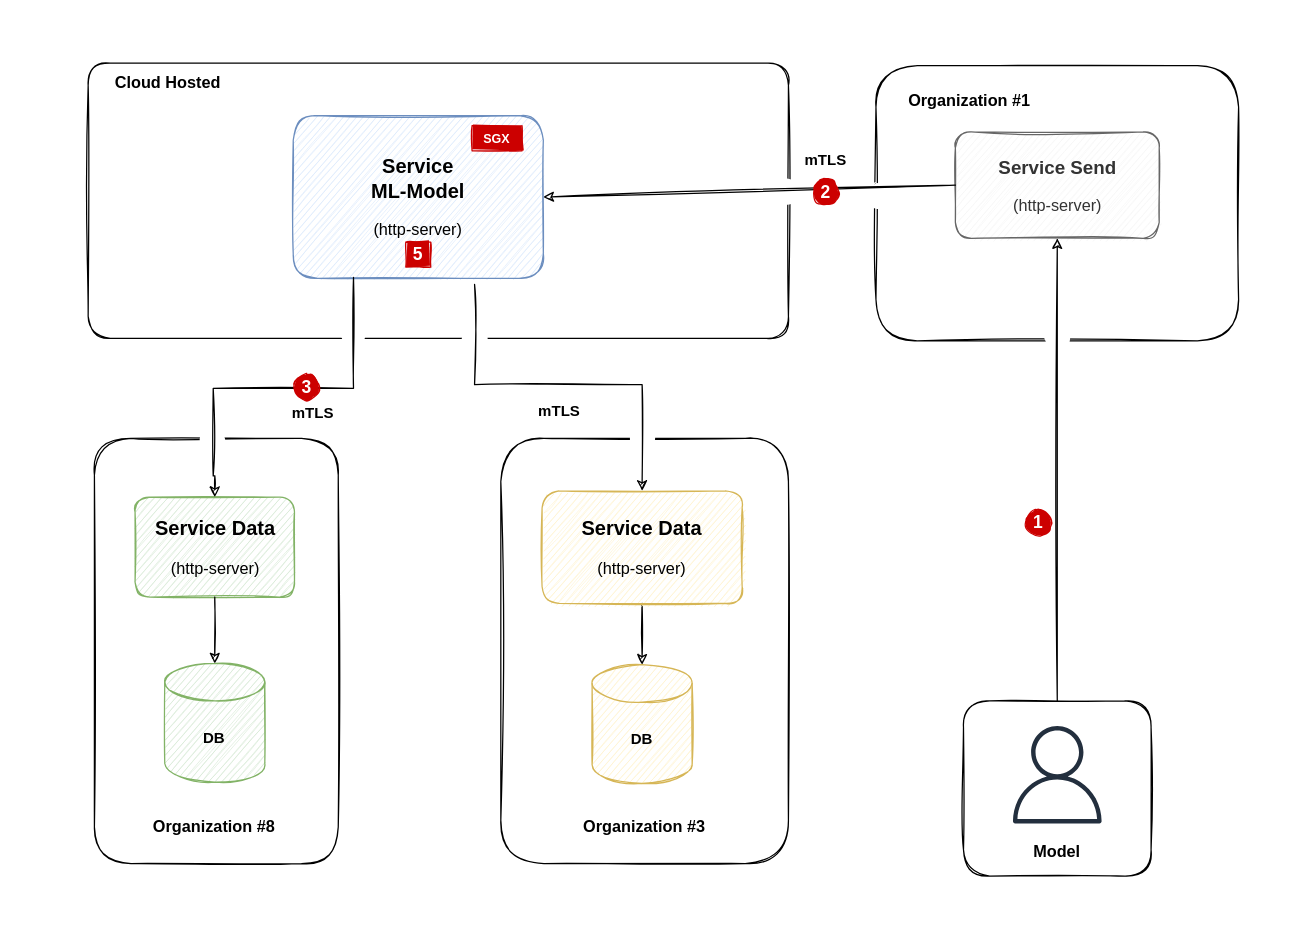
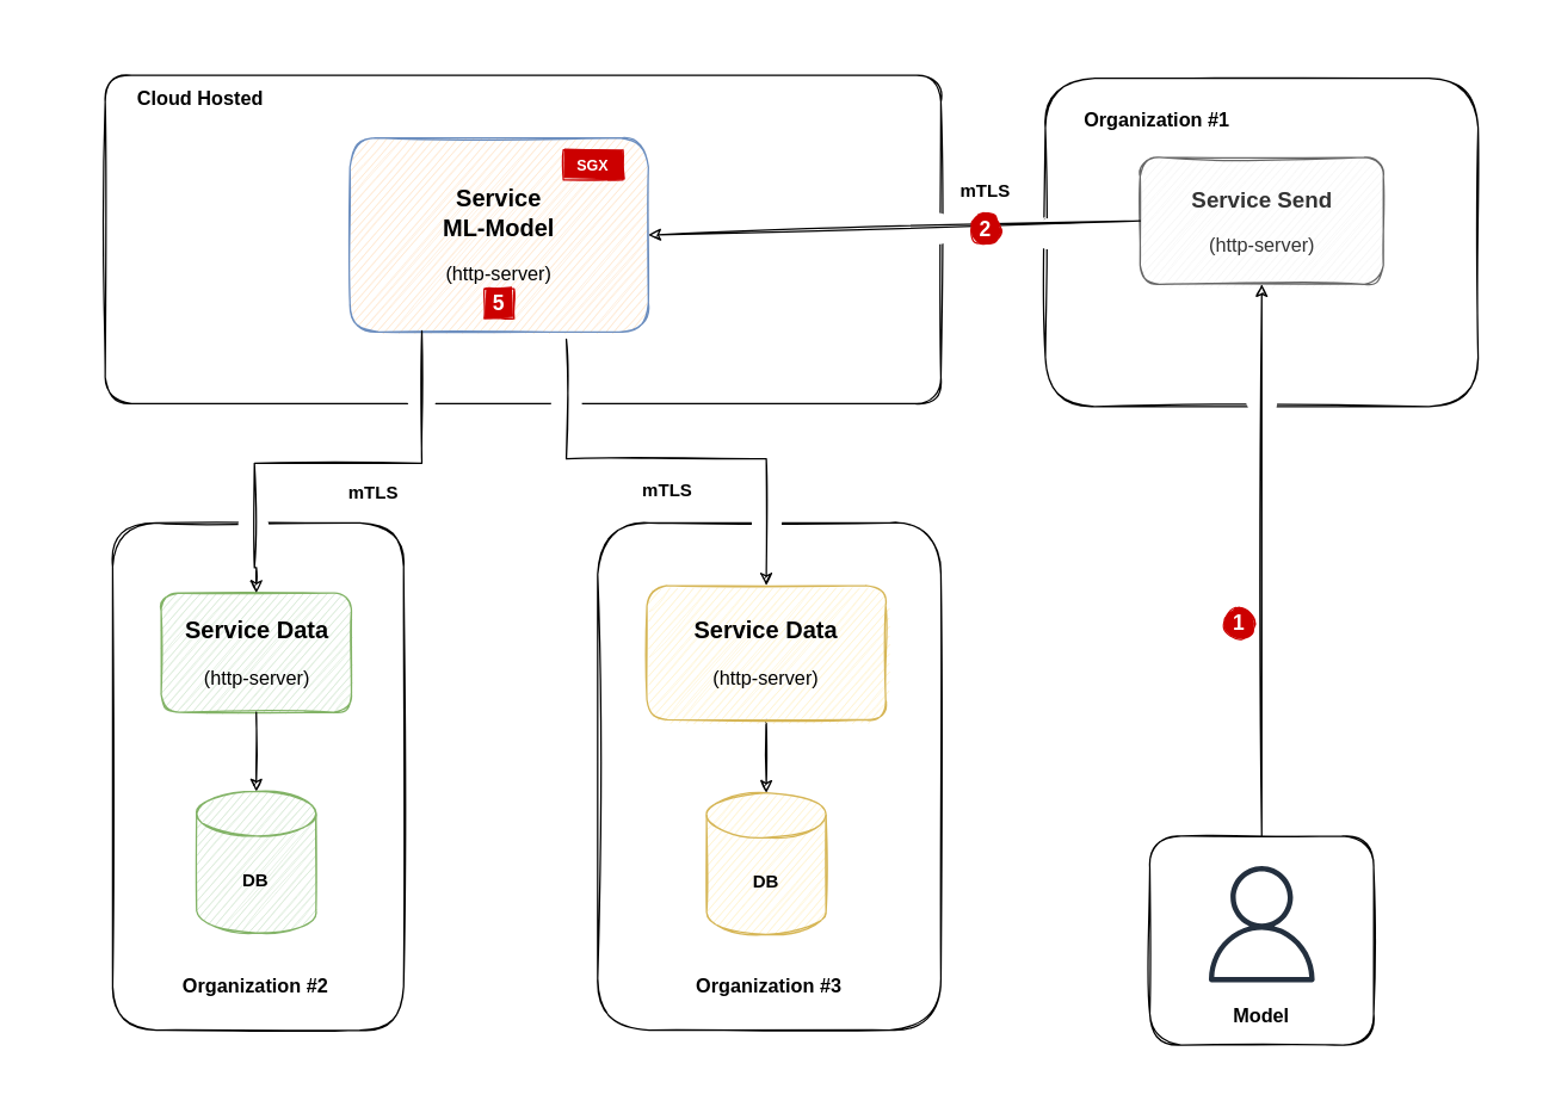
  <mxCell id="0" />
  <mxCell id="1" parent="0" />
  <mxCell id="2" value="" style="rounded=1;whiteSpace=wrap;html=1;sketch=1;arcSize=8;" parent="1" vertex="1"><mxGeometry x="70" y="50" width="560" height="220" as="geometry" /></mxCell>
- <mxCell id="3" value="&lt;b style=&quot;font-size: 16px&quot;&gt;Service&lt;/b&gt;&lt;br&gt;&lt;b style=&quot;font-size: 16px&quot;&gt;ML-Model&lt;/b&gt;&lt;br&gt;&lt;br&gt;&lt;font style=&quot;font-size: 13px&quot;&gt;(http-server)&lt;/font&gt;" style="rounded=1;whiteSpace=wrap;html=1;sketch=1;fillColor=#dae8fc;strokeColor=#6c8ebf;" parent="1" vertex="1"><mxGeometry x="234" y="92" width="200" height="130" as="geometry" /></mxCell>
+ <mxCell id="3" value="&lt;b style=&quot;font-size: 16px&quot;&gt;Service&lt;/b&gt;&lt;br&gt;&lt;b style=&quot;font-size: 16px&quot;&gt;ML-Model&lt;/b&gt;&lt;br&gt;&lt;br&gt;&lt;font style=&quot;font-size: 13px&quot;&gt;(http-server)&lt;/font&gt;" style="rounded=1;whiteSpace=wrap;html=1;sketch=1;fillColor=#ffe6cc;strokeColor=#6c8ebf;" parent="1" vertex="1"><mxGeometry x="234" y="92" width="200" height="130" as="geometry" /></mxCell>
  <mxCell id="4" value="&lt;font color=&quot;#ffffff&quot; size=&quot;1&quot;&gt;&lt;b&gt;SGX&lt;/b&gt;&lt;/font&gt;" style="text;html=1;align=center;verticalAlign=middle;whiteSpace=wrap;rounded=0;sketch=1;strokeColor=#CC0000;fillColor=#CC0000;gradientColor=#CC0000;" parent="1" vertex="1"><mxGeometry x="377" y="100" width="40" height="20" as="geometry" /></mxCell>
  <mxCell id="5" value="&lt;font style=&quot;font-size: 13px&quot;&gt;&lt;b&gt;Cloud Hosted&lt;/b&gt;&lt;/font&gt;" style="text;html=1;strokeColor=none;fillColor=none;align=center;verticalAlign=middle;whiteSpace=wrap;rounded=0;sketch=1;" parent="1" vertex="1"><mxGeometry x="79" y="55" width="110" height="20" as="geometry" /></mxCell>
  <mxCell id="6" value="" style="rounded=1;whiteSpace=wrap;html=1;sketch=1;" parent="1" vertex="1"><mxGeometry x="75" y="350" width="195" height="340" as="geometry" /></mxCell>
- <mxCell id="7" value="&lt;font style=&quot;font-size: 13px&quot;&gt;&lt;b&gt;Organization #8&lt;/b&gt;&lt;/font&gt;" style="text;html=1;strokeColor=none;fillColor=none;align=center;verticalAlign=middle;whiteSpace=wrap;rounded=0;sketch=1;" parent="1" vertex="1"><mxGeometry x="116.25" y="650" width="110" height="20" as="geometry" /></mxCell>
+ <mxCell id="7" value="&lt;font style=&quot;font-size: 13px&quot;&gt;&lt;b&gt;Organization #2&lt;/b&gt;&lt;/font&gt;" style="text;html=1;strokeColor=none;fillColor=none;align=center;verticalAlign=middle;whiteSpace=wrap;rounded=0;sketch=1;" parent="1" vertex="1"><mxGeometry x="116.25" y="650" width="110" height="20" as="geometry" /></mxCell>
  <mxCell id="8" value="" style="rounded=1;whiteSpace=wrap;html=1;sketch=1;" parent="1" vertex="1"><mxGeometry x="400" y="350" width="230" height="340" as="geometry" /></mxCell>
  <mxCell id="9" value="&lt;font style=&quot;font-size: 13px&quot;&gt;&lt;b&gt;Organization #3&lt;/b&gt;&lt;/font&gt;" style="text;html=1;strokeColor=none;fillColor=none;align=center;verticalAlign=middle;whiteSpace=wrap;rounded=0;sketch=1;" parent="1" vertex="1"><mxGeometry x="460" y="650" width="110" height="20" as="geometry" /></mxCell>
  <mxCell id="10" value="&lt;b style=&quot;font-size: 16px&quot;&gt;Service&amp;nbsp;&lt;/b&gt;&lt;span style=&quot;font-size: 16px&quot;&gt;&lt;b&gt;Data&lt;/b&gt;&lt;/span&gt;&lt;br&gt;&lt;br&gt;&lt;font style=&quot;font-size: 13px&quot;&gt;(http-server)&lt;/font&gt;" style="rounded=1;whiteSpace=wrap;html=1;sketch=1;strokeColor=#82b366;fillColor=#d5e8d4;" parent="1" vertex="1"><mxGeometry x="107.5" y="397" width="127.5" height="80" as="geometry" /></mxCell>
  <mxCell id="11" style="edgeStyle=orthogonalEdgeStyle;rounded=0;sketch=1;orthogonalLoop=1;jettySize=auto;html=1;entryX=0.5;entryY=0;entryDx=0;entryDy=0;entryPerimeter=0;strokeColor=#000000;" parent="1" source="12" target="20" edge="1"><mxGeometry relative="1" as="geometry" /></mxCell>
  <mxCell id="12" value="&lt;b style=&quot;font-size: 16px&quot;&gt;Service&amp;nbsp;&lt;/b&gt;&lt;span style=&quot;font-size: 16px&quot;&gt;&lt;b&gt;Data&lt;/b&gt;&lt;/span&gt;&lt;br&gt;&lt;br&gt;&lt;font style=&quot;font-size: 13px&quot;&gt;(http-server)&lt;/font&gt;" style="rounded=1;whiteSpace=wrap;html=1;sketch=1;fillColor=#fff2cc;strokeColor=#d6b656;" parent="1" vertex="1"><mxGeometry x="433" y="392" width="160" height="90" as="geometry" /></mxCell>
  <mxCell id="13" value="&lt;b&gt;mTLS&lt;/b&gt;" style="text;html=1;strokeColor=none;fillColor=none;align=center;verticalAlign=middle;whiteSpace=wrap;rounded=0;sketch=1;" parent="1" vertex="1"><mxGeometry x="427" y="319" width="40" height="20" as="geometry" /></mxCell>
  <mxCell id="14" value="&lt;b&gt;mTLS&lt;/b&gt;" style="text;html=1;strokeColor=none;fillColor=none;align=center;verticalAlign=middle;whiteSpace=wrap;rounded=0;sketch=1;" parent="1" vertex="1"><mxGeometry x="230" y="320" width="40" height="20" as="geometry" /></mxCell>
  <mxCell id="15" value="" style="ellipse;whiteSpace=wrap;html=1;sketch=1;gradientColor=none;strokeColor=none;" parent="1" vertex="1"><mxGeometry x="160" y="340" width="20" height="20" as="geometry" /></mxCell>
  <mxCell id="16" value="" style="ellipse;whiteSpace=wrap;html=1;sketch=1;gradientColor=none;strokeColor=none;" parent="1" vertex="1"><mxGeometry x="272" y="257" width="20" height="20" as="geometry" /></mxCell>
  <mxCell id="17" style="edgeStyle=orthogonalEdgeStyle;rounded=0;orthogonalLoop=1;jettySize=auto;html=1;sketch=1;exitX=0.5;exitY=0;exitDx=0;exitDy=0;entryX=0.241;entryY=0.995;entryDx=0;entryDy=0;entryPerimeter=0;startArrow=classic;startFill=1;endArrow=none;endFill=0;" parent="1" source="10" target="3" edge="1"><mxGeometry relative="1" as="geometry"><Array as="points"><mxPoint x="171" y="380" /><mxPoint x="170" y="380" /><mxPoint x="170" y="310" /><mxPoint x="282" y="310" /></Array></mxGeometry></mxCell>
  <mxCell id="18" value="" style="ellipse;whiteSpace=wrap;html=1;sketch=1;gradientColor=none;strokeColor=none;" parent="1" vertex="1"><mxGeometry x="503" y="339" width="20" height="20" as="geometry" /></mxCell>
- <mxCell id="19" value="&lt;font color=&quot;#ffffff&quot;&gt;&lt;span style=&quot;font-size: 14px&quot;&gt;&lt;b&gt;3&lt;/b&gt;&lt;/span&gt;&lt;/font&gt;" style="ellipse;whiteSpace=wrap;html=1;sketch=1;strokeColor=#CC0000;fillColor=#CC0000;gradientColor=#CC0000;" parent="1" vertex="1"><mxGeometry x="235" y="299" width="20" height="20" as="geometry" /></mxCell>
  <mxCell id="20" value="&lt;b&gt;DB&lt;/b&gt;" style="shape=cylinder3;whiteSpace=wrap;html=1;boundedLbl=1;backgroundOutline=1;size=15;sketch=1;strokeColor=#d6b656;fillColor=#fff2cc;" parent="1" vertex="1"><mxGeometry x="473" y="531" width="80" height="95" as="geometry" /></mxCell>
  <mxCell id="21" value="&lt;b&gt;DB&lt;/b&gt;" style="shape=cylinder3;whiteSpace=wrap;html=1;boundedLbl=1;backgroundOutline=1;size=15;sketch=1;strokeColor=#82b366;fillColor=#d5e8d4;" parent="1" vertex="1"><mxGeometry x="131.25" y="530" width="80" height="95" as="geometry" /></mxCell>
  <mxCell id="22" style="edgeStyle=orthogonalEdgeStyle;rounded=0;sketch=1;orthogonalLoop=1;jettySize=auto;html=1;strokeColor=#000000;exitX=0.5;exitY=1;exitDx=0;exitDy=0;" parent="1" source="10" target="21" edge="1"><mxGeometry relative="1" as="geometry"><mxPoint x="500" y="492" as="sourcePoint" /><mxPoint x="500" y="550" as="targetPoint" /></mxGeometry></mxCell>
  <mxCell id="23" value="" style="ellipse;whiteSpace=wrap;html=1;sketch=1;gradientColor=none;strokeColor=none;" parent="1" vertex="1"><mxGeometry x="369" y="260" width="20" height="20" as="geometry" /></mxCell>
  <mxCell id="24" style="edgeStyle=orthogonalEdgeStyle;rounded=0;sketch=1;orthogonalLoop=1;jettySize=auto;html=1;fillColor=#dae8fc;exitX=0.725;exitY=1.037;exitDx=0;exitDy=0;exitPerimeter=0;" parent="1" source="3" target="12" edge="1"><mxGeometry relative="1" as="geometry" /></mxCell>
  <mxCell id="25" value="&lt;span style=&quot;color: rgba(0 , 0 , 0 , 0) ; font-family: monospace ; font-size: 0px&quot;&gt;&lt;br&gt;&lt;/span&gt;" style="rounded=0;whiteSpace=wrap;html=1;sketch=1;gradientColor=#CC0000;fillColor=none;strokeColor=none;" parent="1" vertex="1"><mxGeometry x="20" y="20" width="1000" height="700" as="geometry" /></mxCell>
  <mxCell id="26" value="" style="rounded=1;whiteSpace=wrap;html=1;sketch=1;" vertex="1" parent="1"><mxGeometry x="700" y="52" width="290" height="220" as="geometry" /></mxCell>
  <mxCell id="27" value="" style="group" vertex="1" connectable="0" parent="1"><mxGeometry x="770" y="560" width="150" height="140" as="geometry" /></mxCell>
  <mxCell id="28" value="" style="rounded=1;whiteSpace=wrap;html=1;sketch=1;" parent="27" vertex="1"><mxGeometry width="150" height="140" as="geometry" /></mxCell>
  <mxCell id="29" value="" style="outlineConnect=0;fontColor=#232F3E;gradientColor=none;fillColor=#232F3E;strokeColor=none;dashed=0;verticalLabelPosition=bottom;verticalAlign=top;align=center;html=1;fontSize=12;fontStyle=0;aspect=fixed;pointerEvents=1;shape=mxgraph.aws4.user;sketch=0;" parent="27" vertex="1"><mxGeometry x="36" y="20" width="78" height="78" as="geometry" /></mxCell>
  <mxCell id="30" value="&lt;font style=&quot;font-size: 13px&quot;&gt;&lt;b&gt;Model&lt;/b&gt;&lt;/font&gt;" style="text;html=1;strokeColor=none;fillColor=none;align=center;verticalAlign=middle;whiteSpace=wrap;rounded=0;sketch=1;" parent="27" vertex="1"><mxGeometry x="20" y="110" width="110" height="20" as="geometry" /></mxCell>
  <mxCell id="31" value="&lt;font&gt;&lt;b style=&quot;font-size: 15px&quot;&gt;Service Send&lt;/b&gt;&lt;br&gt;&lt;br&gt;&lt;font style=&quot;font-size: 13px&quot;&gt;(http-server)&lt;/font&gt;&lt;br&gt;&lt;/font&gt;" style="rounded=1;whiteSpace=wrap;html=1;sketch=1;fillColor=#f5f5f5;strokeColor=#666666;fontColor=#333333;" vertex="1" parent="1"><mxGeometry x="763.5" y="105" width="163" height="85" as="geometry" /></mxCell>
  <mxCell id="32" value="" style="ellipse;whiteSpace=wrap;html=1;sketch=1;gradientColor=none;strokeColor=none;" vertex="1" parent="1"><mxGeometry x="835" y="260" width="20" height="20" as="geometry" /></mxCell>
  <mxCell id="33" style="edgeStyle=orthogonalEdgeStyle;rounded=0;sketch=1;orthogonalLoop=1;jettySize=auto;html=1;strokeColor=#000000;exitX=0.5;exitY=0;exitDx=0;exitDy=0;" parent="1" source="28" edge="1" target="31"><mxGeometry relative="1" as="geometry"><mxPoint x="230" y="437" as="targetPoint" /><Array as="points" /></mxGeometry></mxCell>
  <mxCell id="34" value="&lt;b&gt;&lt;font color=&quot;#ffffff&quot; style=&quot;font-size: 14px&quot;&gt;1&lt;/font&gt;&lt;/b&gt;" style="ellipse;whiteSpace=wrap;html=1;sketch=1;strokeColor=#CC0000;fillColor=#CC0000;gradientColor=#CC0000;" parent="1" vertex="1"><mxGeometry x="820" y="407" width="20" height="20" as="geometry" /></mxCell>
  <mxCell id="35" value="" style="ellipse;whiteSpace=wrap;html=1;sketch=1;gradientColor=none;strokeColor=none;" vertex="1" parent="1"><mxGeometry x="690" y="146" width="20" height="20" as="geometry" /></mxCell>
  <mxCell id="36" value="" style="ellipse;whiteSpace=wrap;html=1;sketch=1;gradientColor=none;strokeColor=none;" vertex="1" parent="1"><mxGeometry x="620" y="143" width="20" height="20" as="geometry" /></mxCell>
  <mxCell id="37" value="" style="endArrow=classic;html=1;exitX=0;exitY=0.5;exitDx=0;exitDy=0;entryX=1;entryY=0.5;entryDx=0;entryDy=0;sketch=1;" edge="1" parent="1" source="31" target="3"><mxGeometry width="50" height="50" relative="1" as="geometry"><mxPoint x="660" y="30" as="sourcePoint" /><mxPoint x="710" y="-20" as="targetPoint" /></mxGeometry></mxCell>
  <mxCell id="38" value="&lt;b&gt;&lt;font color=&quot;#ffffff&quot; style=&quot;font-size: 14px&quot;&gt;2&lt;/font&gt;&lt;/b&gt;" style="ellipse;whiteSpace=wrap;html=1;sketch=1;strokeColor=#CC0000;fillColor=#CC0000;gradientColor=#CC0000;" vertex="1" parent="1"><mxGeometry x="650" y="143" width="20" height="20" as="geometry" /></mxCell>
  <mxCell id="39" value="&lt;b&gt;mTLS&lt;/b&gt;" style="text;html=1;strokeColor=none;fillColor=none;align=center;verticalAlign=middle;whiteSpace=wrap;rounded=0;sketch=1;" vertex="1" parent="1"><mxGeometry x="640" y="118" width="40" height="20" as="geometry" /></mxCell>
  <mxCell id="40" value="&lt;font color=&quot;#ffffff&quot;&gt;&lt;span style=&quot;font-size: 14px&quot;&gt;&lt;b&gt;5&lt;/b&gt;&lt;/span&gt;&lt;/font&gt;" style="whiteSpace=wrap;html=1;sketch=1;strokeColor=#CC0000;fillColor=#CC0000;gradientColor=#CC0000;rounded=0;" vertex="1" parent="1"><mxGeometry x="324" y="193" width="20" height="20" as="geometry" /></mxCell>
  <mxCell id="41" value="&lt;font style=&quot;font-size: 13px&quot;&gt;&lt;b&gt;Organization #1&lt;/b&gt;&lt;/font&gt;" style="text;html=1;strokeColor=none;fillColor=none;align=center;verticalAlign=middle;whiteSpace=wrap;rounded=0;sketch=1;" vertex="1" parent="1"><mxGeometry x="720" y="70" width="110" height="20" as="geometry" /></mxCell>
